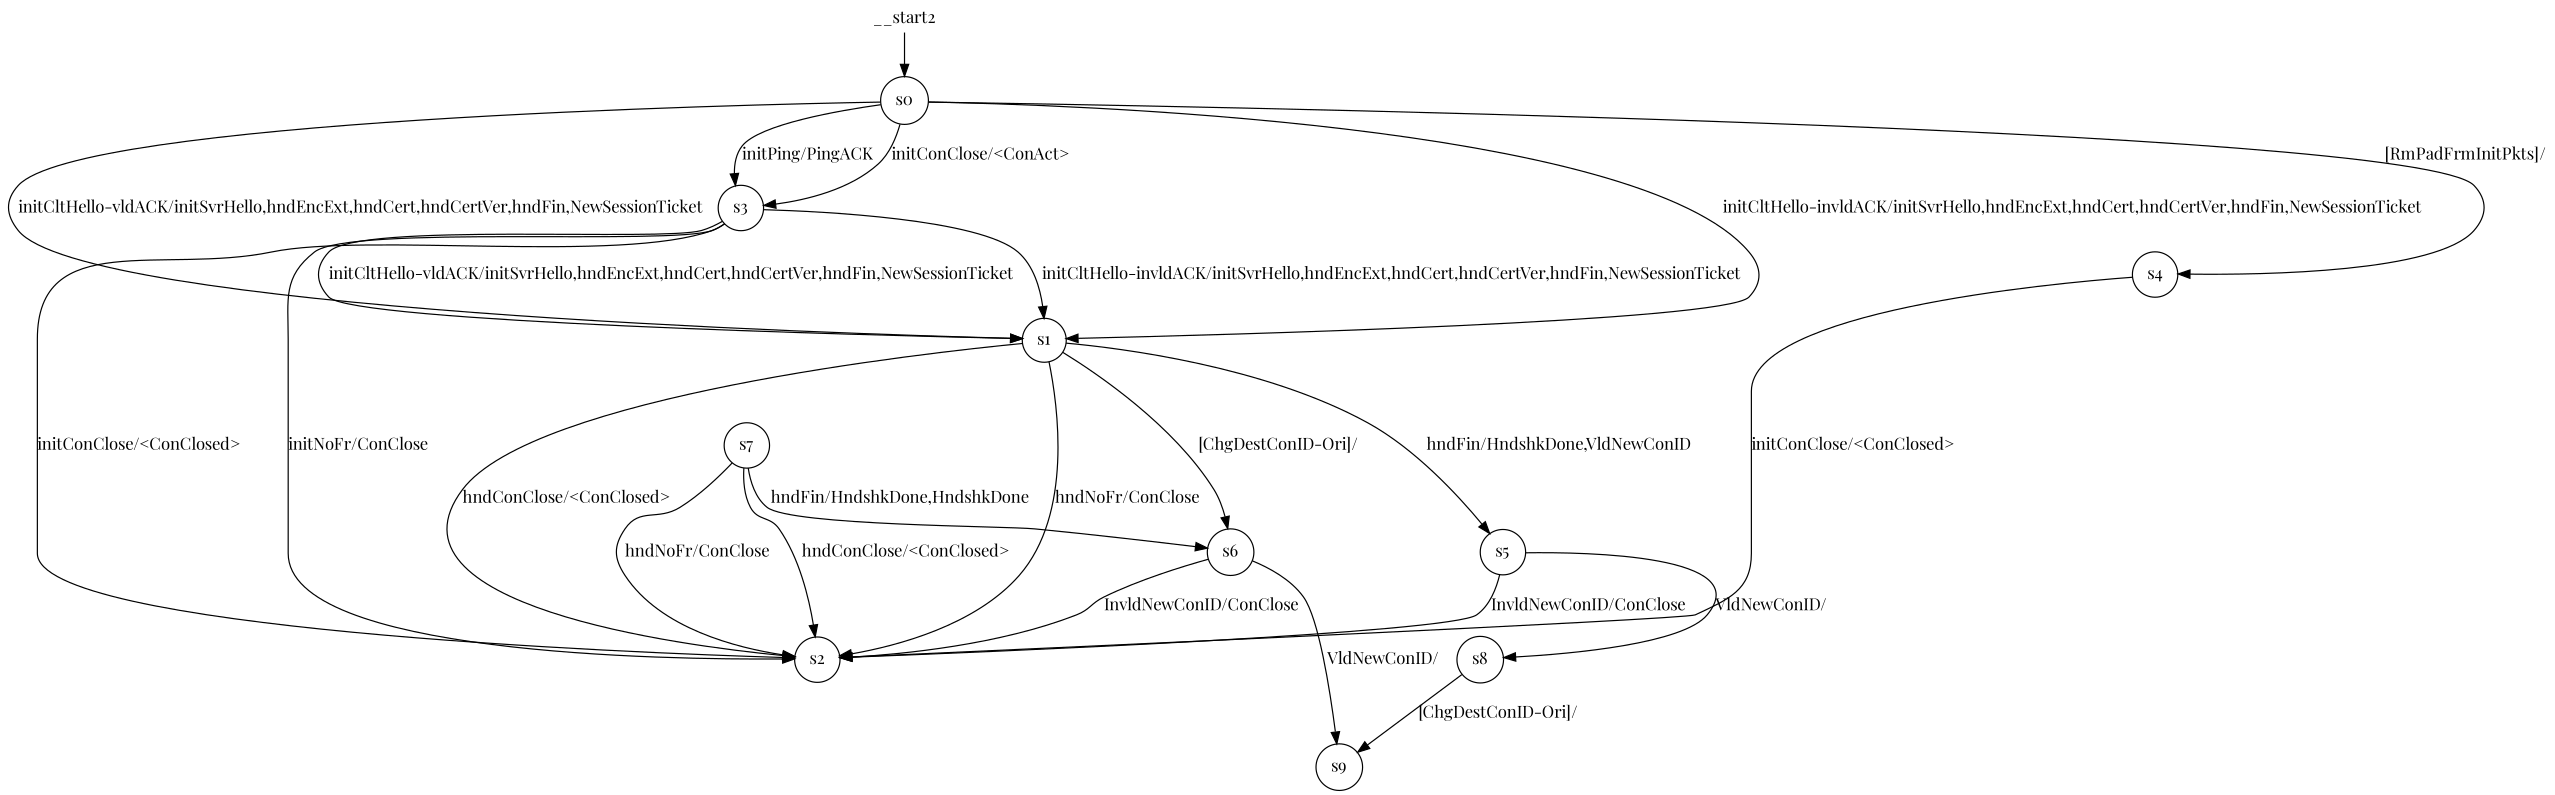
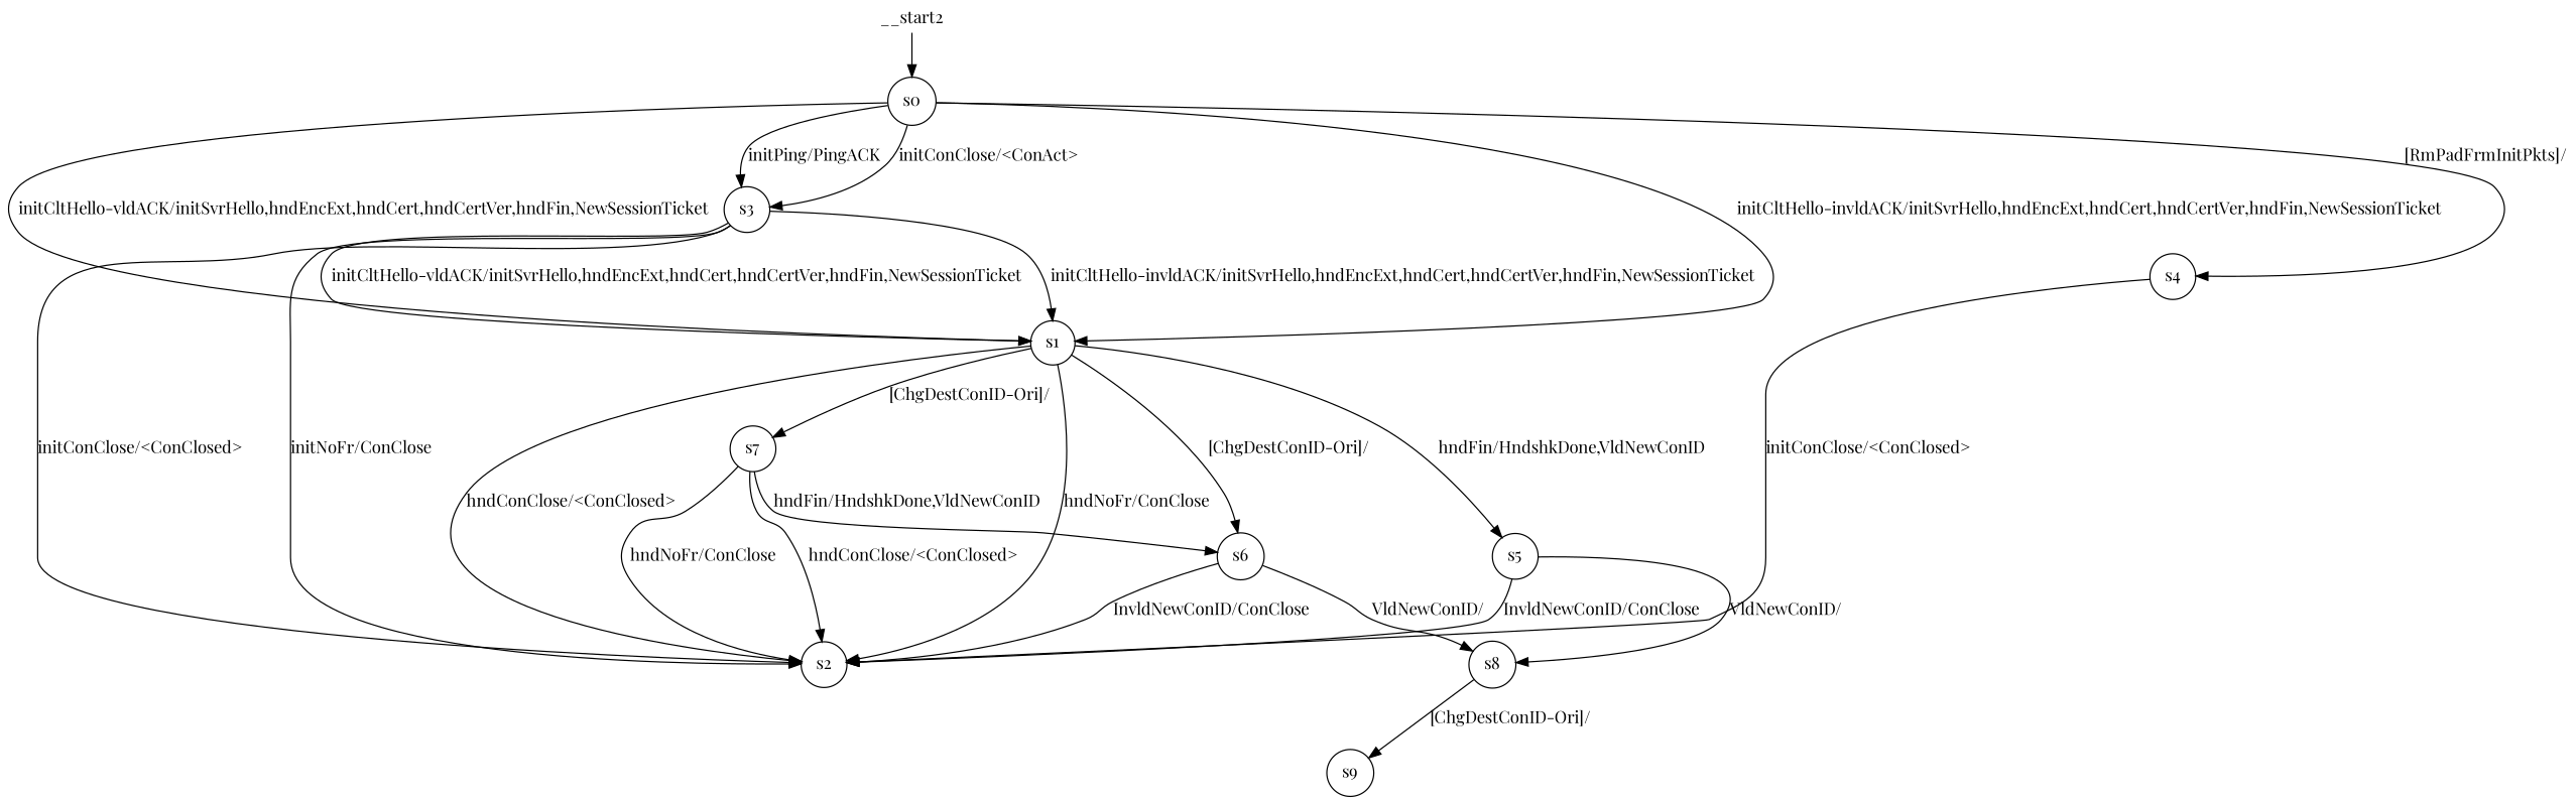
  digraph {
    fontname="Playfair Display"
    node [fontname="Playfair Display" shape=circle]
    edge [fontname="Playfair Display"]
    n1 [label=s0]
    n2 [label=s1]
    n3 [label=s3]
    n4 [label=s4]
    n5 [label=s2]
    n6 [label=s5]
    n7 [label=s7]
    n8 [label=s6]
    n9 [label=s8]
    n10 [label=s9]
    n11 [height=0 label=__start2 shape=none width=0]
    n1 -> n2 [label="initCltHello-vldACK/initSvrHello,hndEncExt,hndCert,hndCertVer,hndFin,NewSessionTicket "]
    n1 -> n2 [label="initCltHello-invldACK/initSvrHello,hndEncExt,hndCert,hndCertVer,hndFin,NewSessionTicket "]
    n1 -> n3 [label="initPing/PingACK "]
    n1 -> n3 [label="initConClose/<ConAct> "]
    n1 -> n4 [label="[RmPadFrmInitPkts]/ "]
    n2 -> n5 [label="hndConClose/<ConClosed> "]
    n2 -> n5 [label="hndNoFr/ConClose "]
    n2 -> n6 [label="hndFin/HndshkDone,VldNewConID "]
+   n2 -> n7 [label="[ChgDestConID-Ori]/ "]
    n2 -> n8 [label="[ChgDestConID-Ori]/ "]
    n3 -> n2 [label="initCltHello-vldACK/initSvrHello,hndEncExt,hndCert,hndCertVer,hndFin,NewSessionTicket "]
    n3 -> n2 [label="initCltHello-invldACK/initSvrHello,hndEncExt,hndCert,hndCertVer,hndFin,NewSessionTicket "]
    n3 -> n5 [label="initConClose/<ConClosed> "]
    n3 -> n5 [label="initNoFr/ConClose "]
    n4 -> n5 [label="initConClose/<ConClosed> "]
    n6 -> n5 [label="InvldNewConID/ConClose "]
    n6 -> n9 [label="VldNewConID/ "]
    n7 -> n5 [label="hndConClose/<ConClosed> "]
    n7 -> n5 [label="hndNoFr/ConClose "]
-   n7 -> n8 [label="hndFin/HndshkDone,HndshkDone "]
+   n7 -> n8 [label="hndFin/HndshkDone,VldNewConID "]
    n8 -> n5 [label="InvldNewConID/ConClose "]
-   n8 -> n10 [label="VldNewConID/ "]
+   n8 -> n9 [label="VldNewConID/ "]
    n9 -> n10 [label="[ChgDestConID-Ori]/ "]
    n11 -> n1
  }
